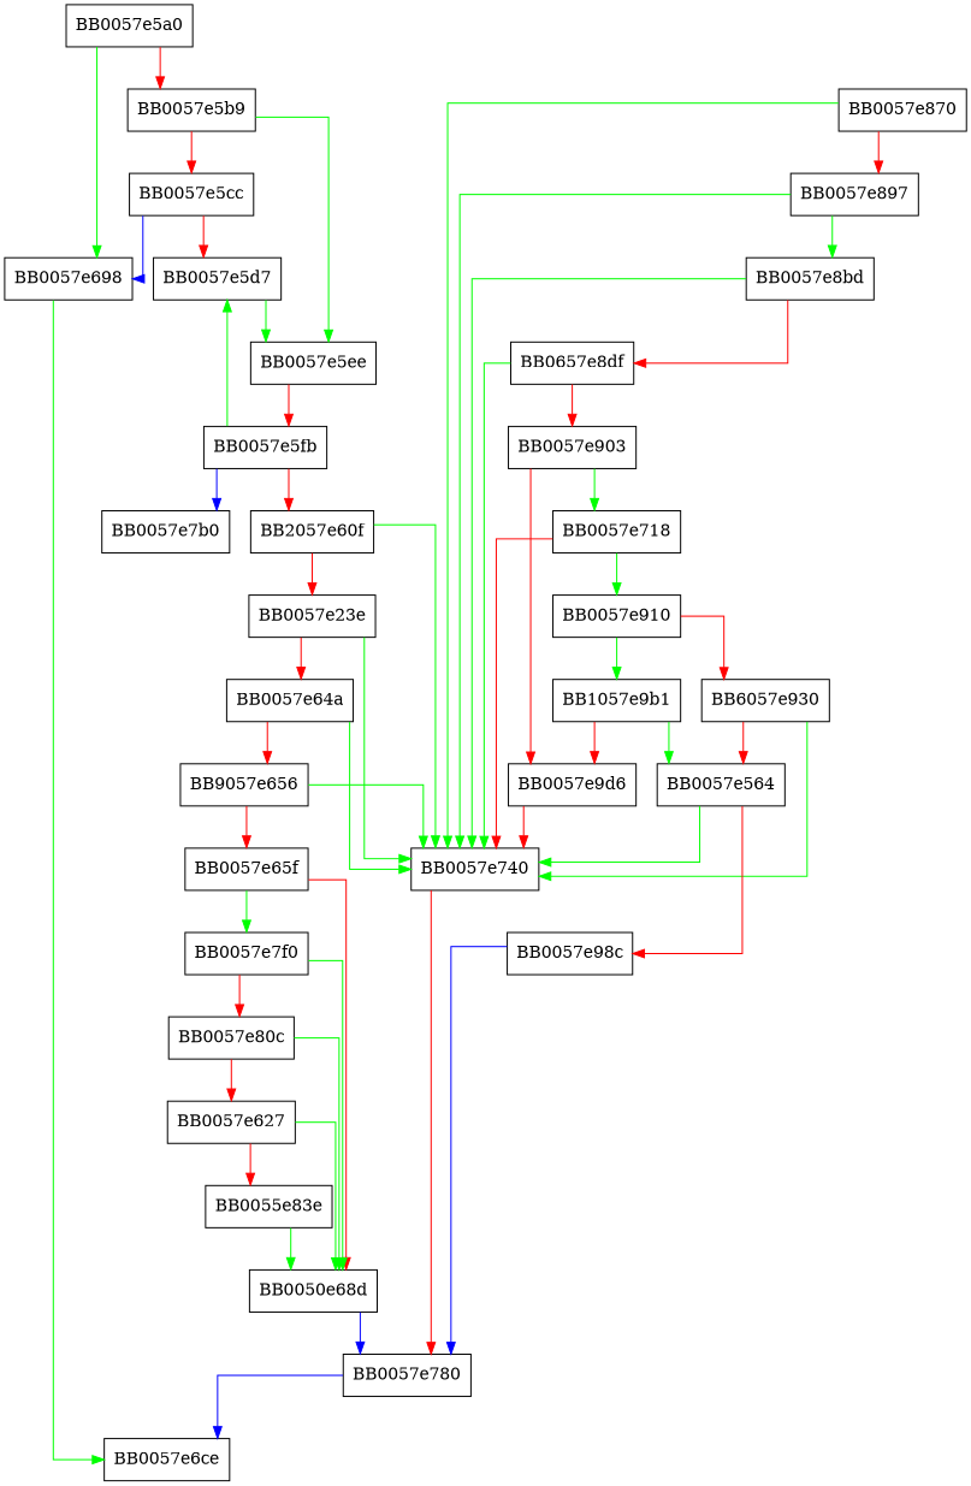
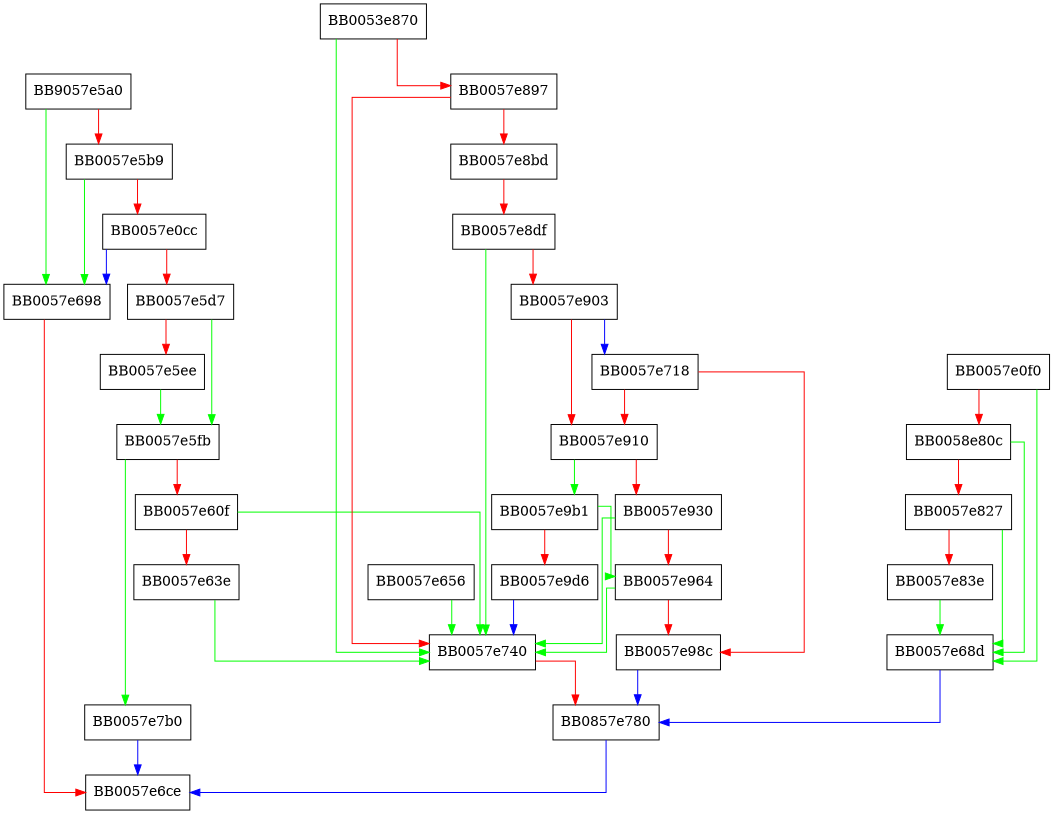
  digraph {
    splines=ortho
    node [shape=box]
    edge [color=red]
-   BB0057e5a0
+   BB0057e5a0 [label=BB9057e5a0]
    BB0057e698
    BB0057e5b9
    BB0057e6ce
-   BB0057e5cc
+   BB0057e5cc [label=BB0057e0cc]
    BB0057e5d7
    BB0057e5fb
    BB0057e5ee
    BB0057e7b0
-   BB0057e60f [label=BB2057e60f]
+   BB0057e60f
    BB0057e740
-   BB0057e63e [label=BB0057e23e]
-   BB0057e780
-   BB0057e64a
-   BB0057e656 [label=BB9057e656]
-   BB0057e65f
-   BB0057e7f0
-   BB0057e68d [label=BB0050e68d]
-   BB0057e80c
-   BB0057e827 [label=BB0057e627]
+   BB0057e63e
+   BB0057e780 [label=BB0857e780]
+   BB0057e656
+   BB0057e7f0 [label=BB0057e0f0]
+   BB0057e68d
+   BB0057e80c [label=BB0058e80c]
+   BB0057e827
    BB0057e718
    BB0057e910
-   BB0057e9b1 [label=BB1057e9b1]
-   BB0057e930 [label=BB6057e930]
-   BB0057e964 [label=BB0057e564]
+   BB0057e9b1
+   BB0057e930
+   BB0057e964
    BB0057e9d6
-   BB0057e83e [label=BB0055e83e]
-   BB0057e870
+   BB0057e83e
+   BB0057e870 [label=BB0053e870]
    BB0057e897
    BB0057e8bd
-   BB0057e8df [label=BB0657e8df]
+   BB0057e8df
    BB0057e903
    BB0057e98c
    BB0057e5a0 -> BB0057e698 [color=green]
    BB0057e5a0 -> BB0057e5b9
-   BB0057e698 -> BB0057e6ce [color=green]
-   BB0057e5b9 -> BB0057e5ee [color=green]
+   BB0057e698 -> BB0057e6ce
+   BB0057e5b9 -> BB0057e698 [color=green]
    BB0057e5b9 -> BB0057e5cc
    BB0057e5cc -> BB0057e698 [color=blue]
    BB0057e5cc -> BB0057e5d7
-   BB0057e5fb -> BB0057e5d7 [color=green]
-   BB0057e5d7 -> BB0057e5ee [color=green]
-   BB0057e5fb -> BB0057e7b0 [color=blue]
+   BB0057e5d7 -> BB0057e5fb [color=green]
+   BB0057e5d7 -> BB0057e5ee
+   BB0057e5fb -> BB0057e7b0 [color=green]
    BB0057e5fb -> BB0057e60f
-   BB0057e5ee -> BB0057e5fb
+   BB0057e5ee -> BB0057e5fb [color=green]
+   BB0057e7b0 -> BB0057e6ce [color=blue]
    BB0057e60f -> BB0057e740 [color=green]
    BB0057e60f -> BB0057e63e
    BB0057e740 -> BB0057e780
    BB0057e63e -> BB0057e740 [color=green]
-   BB0057e63e -> BB0057e64a
    BB0057e780 -> BB0057e6ce [color=blue]
-   BB0057e64a -> BB0057e740 [color=green]
-   BB0057e64a -> BB0057e656
    BB0057e656 -> BB0057e740 [color=green]
-   BB0057e656 -> BB0057e65f
-   BB0057e65f -> BB0057e7f0 [color=green]
-   BB0057e65f -> BB0057e68d
    BB0057e7f0 -> BB0057e68d [color=green]
    BB0057e7f0 -> BB0057e80c
    BB0057e68d -> BB0057e780 [color=blue]
    BB0057e80c -> BB0057e68d [color=green]
    BB0057e80c -> BB0057e827
    BB0057e827 -> BB0057e68d [color=green]
    BB0057e827 -> BB0057e83e
-   BB0057e718 -> BB0057e740
-   BB0057e718 -> BB0057e910 [color=green]
+   BB0057e718 -> BB0057e98c
+   BB0057e718 -> BB0057e910
    BB0057e910 -> BB0057e9b1 [color=green]
    BB0057e910 -> BB0057e930
    BB0057e9b1 -> BB0057e964 [color=green]
    BB0057e9b1 -> BB0057e9d6
    BB0057e930 -> BB0057e740 [color=green]
    BB0057e930 -> BB0057e964
    BB0057e964 -> BB0057e740 [color=green]
    BB0057e964 -> BB0057e98c
-   BB0057e9d6 -> BB0057e740
+   BB0057e9d6 -> BB0057e740 [color=blue]
    BB0057e83e -> BB0057e68d [color=green]
    BB0057e870 -> BB0057e740 [color=green]
    BB0057e870 -> BB0057e897
-   BB0057e897 -> BB0057e740 [color=green]
-   BB0057e897 -> BB0057e8bd [color=green]
-   BB0057e8bd -> BB0057e740 [color=green]
+   BB0057e897 -> BB0057e740
+   BB0057e897 -> BB0057e8bd
    BB0057e8bd -> BB0057e8df
    BB0057e8df -> BB0057e740 [color=green]
    BB0057e8df -> BB0057e903
-   BB0057e903 -> BB0057e718 [color=green]
-   BB0057e903 -> BB0057e9d6
+   BB0057e903 -> BB0057e718 [color=blue]
+   BB0057e903 -> BB0057e910
    BB0057e98c -> BB0057e780 [color=blue]
  }
